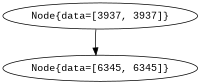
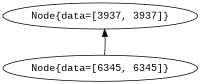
  digraph {
    fontname="Liberation Mono"
    node [fontname="Liberation Mono"]
    n1 [label="Node{data=[3937, 3937]}"]
    n2 [label="Node{data=[6345, 6345]}"]
-   n1 -> n2 [fontname="Liberation Mono"]
+   n2 -> n1 [fontname="Liberation Mono"]
  }
